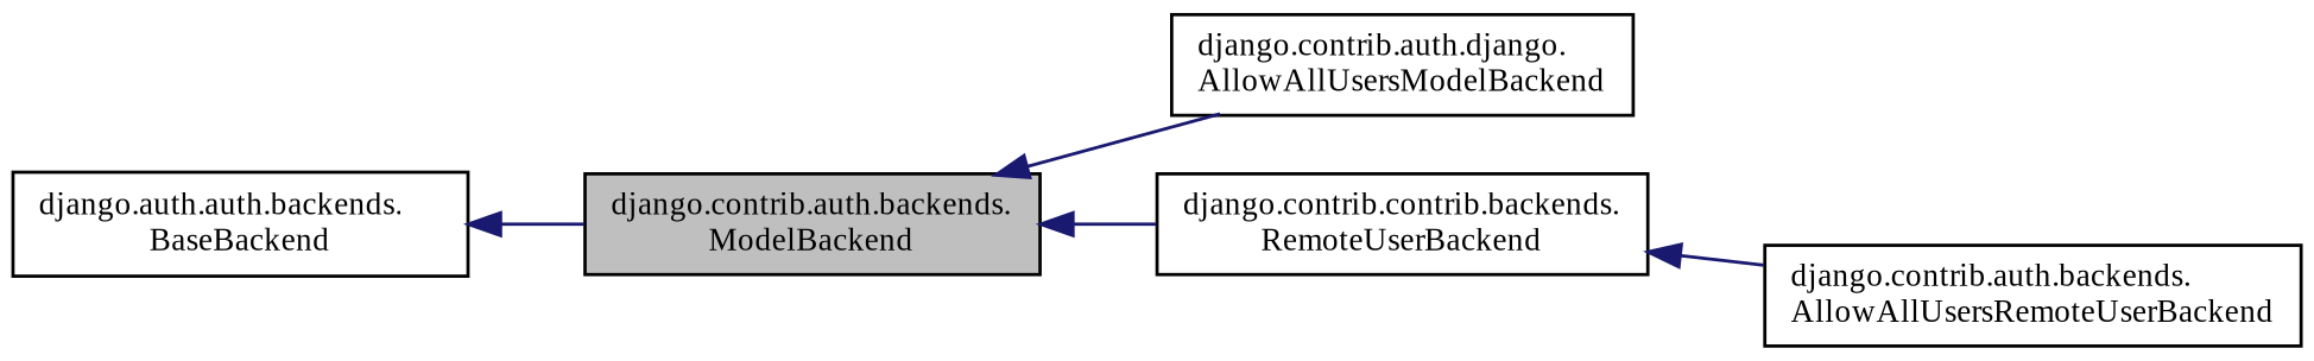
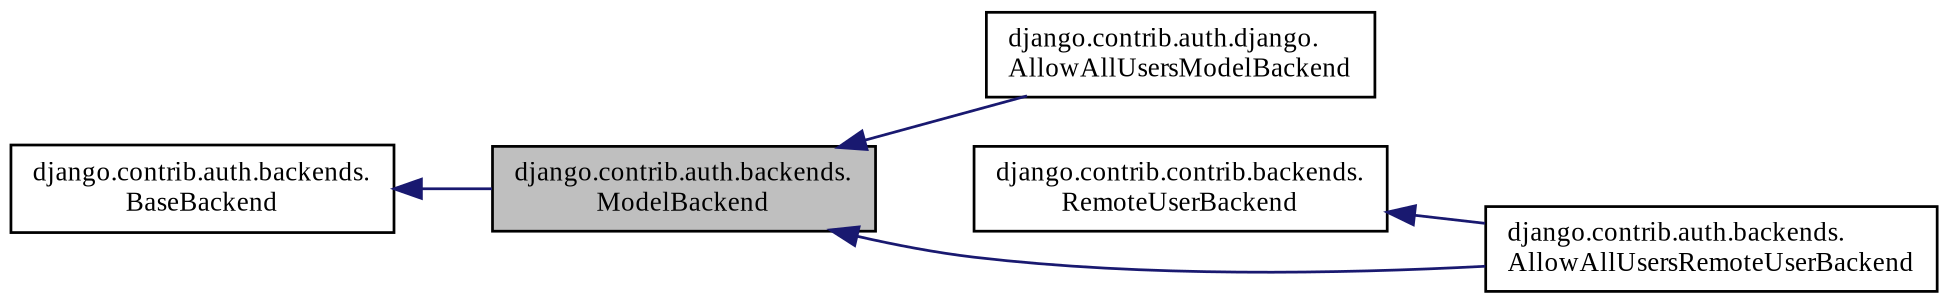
  digraph {
    fontname="Liberation Serif"
    rankdir=LR
    node [color=black fillcolor=white fontname="Liberation Serif" fontsize=10 shape=record style=filled]
    edge [color=midnightblue dir=back fontname="Liberation Serif" fontsize=10 labelfontname=Helvetica labelfontsize=10 style=solid]
    n1 [fillcolor=grey75 fontcolor=black height=0.2 label="django.contrib.auth.backends.\lModelBackend" width=0.4]
    n2 [height=0.2 label="django.contrib.auth.django.\lAllowAllUsersModelBackend" width=0.4]
    n3 [height=0.2 label="django.contrib.contrib.backends.\lRemoteUserBackend" width=0.4]
    n4 [height=0.2 label="django.contrib.auth.backends.\lAllowAllUsersRemoteUserBackend" width=0.4]
-   n5 [height=0.2 label="django.auth.auth.backends.\lBaseBackend" width=0.4]
+   n5 [height=0.2 label="django.contrib.auth.backends.\lBaseBackend" width=0.4]
    n1 -> n2
-   n1 -> n3
+   n1 -> n4
    n3 -> n4
    n5 -> n1
  }
